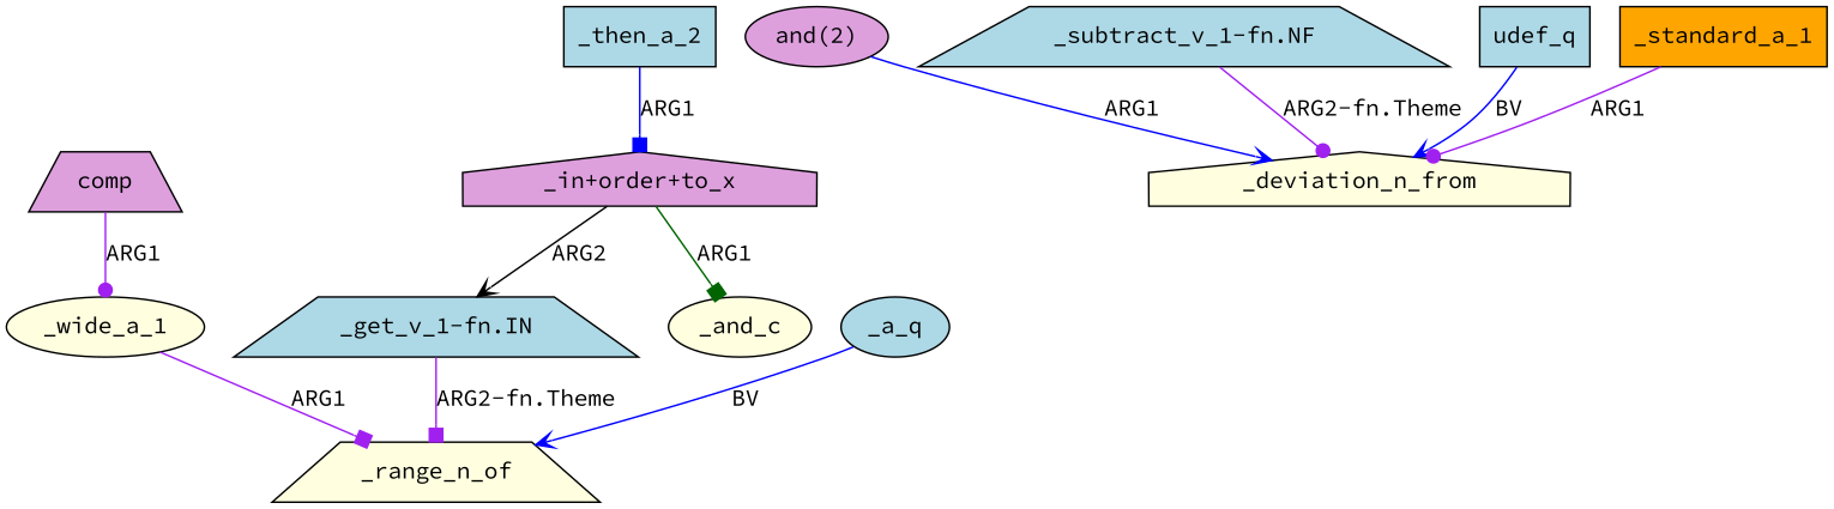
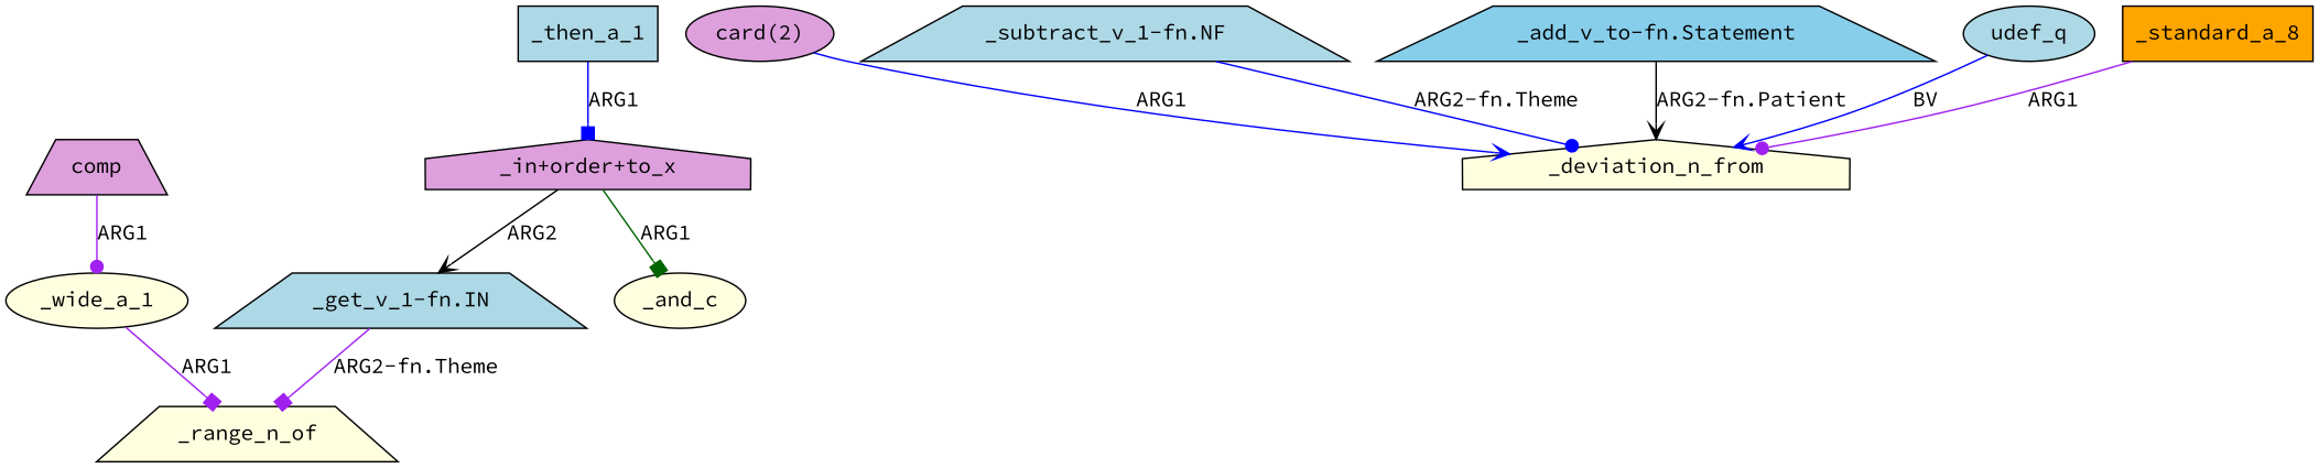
  digraph {
    fontname="Source Code Pro"
    node [fillcolor=lightblue fontname="Source Code Pro" shape=trapezium style=filled]
    edge [arrowhead=vee color=purple fontname="Source Code Pro"]
    comp [fillcolor=plum]
    _wide_a_1 [fillcolor=lightyellow shape=ellipse]
    _range_n_of [fillcolor=lightyellow]
-   _then_a_1 [shape=box label=_then_a_2]
+   _then_a_1 [shape=box]
    "_in+order+to_x" [fillcolor=plum shape=house]
    "_get_v_1-fn.IN"
    _and_c [fillcolor=lightyellow shape=ellipse]
-   "card(2)" [fillcolor=plum shape=ellipse label="and(2)"]
+   "card(2)" [fillcolor=plum shape=ellipse]
    _deviation_n_from [fillcolor=lightyellow shape=house]
    "_subtract_v_1-fn.NF"
-   udef_q [shape=box]
-   _a_q [shape=ellipse]
-   _standard_a_1 [fillcolor=orange shape=box]
+   "_add_v_to-fn.Statement" [fillcolor=skyblue]
+   udef_q [shape=ellipse]
+   _standard_a_1 [fillcolor=orange shape=box label=_standard_a_8]
    comp -> _wide_a_1 [arrowhead=dot label=ARG1]
    _wide_a_1 -> _range_n_of [arrowhead=box label=ARG1]
    _then_a_1 -> "_in+order+to_x" [arrowhead=box color=blue label=ARG1]
    "_in+order+to_x" -> "_get_v_1-fn.IN" [color=black label=ARG2]
    "_in+order+to_x" -> _and_c [arrowhead=box color=darkgreen label=ARG1]
    "_get_v_1-fn.IN" -> _range_n_of [arrowhead=box label="ARG2-fn.Theme"]
    "card(2)" -> _deviation_n_from [color=blue label=ARG1]
-   "_subtract_v_1-fn.NF" -> _deviation_n_from [arrowhead=dot label="ARG2-fn.Theme"]
+   "_subtract_v_1-fn.NF" -> _deviation_n_from [arrowhead=dot color=blue label="ARG2-fn.Theme"]
+   "_add_v_to-fn.Statement" -> _deviation_n_from [color=black label="ARG2-fn.Patient"]
    udef_q -> _deviation_n_from [color=blue label=BV]
-   _a_q -> _range_n_of [color=blue label=BV]
    _standard_a_1 -> _deviation_n_from [arrowhead=dot label=ARG1]
  }
